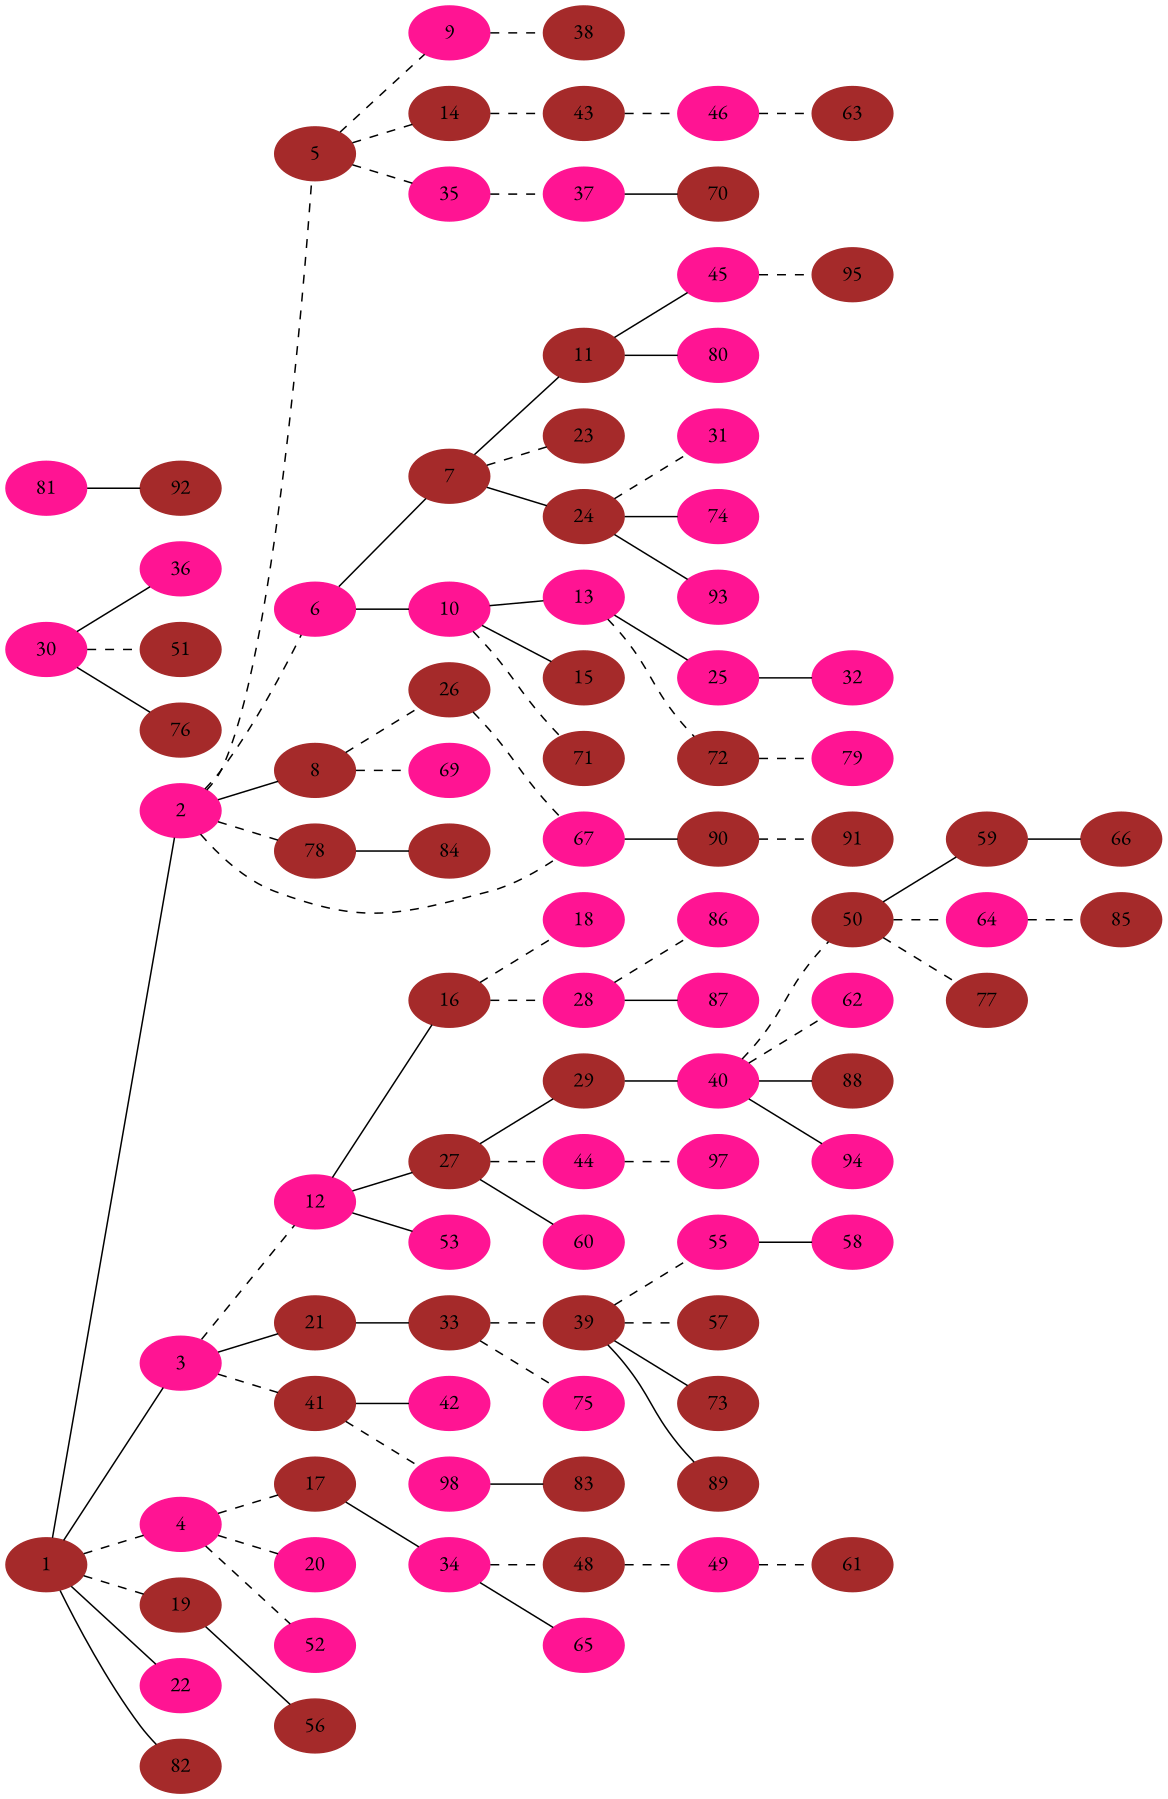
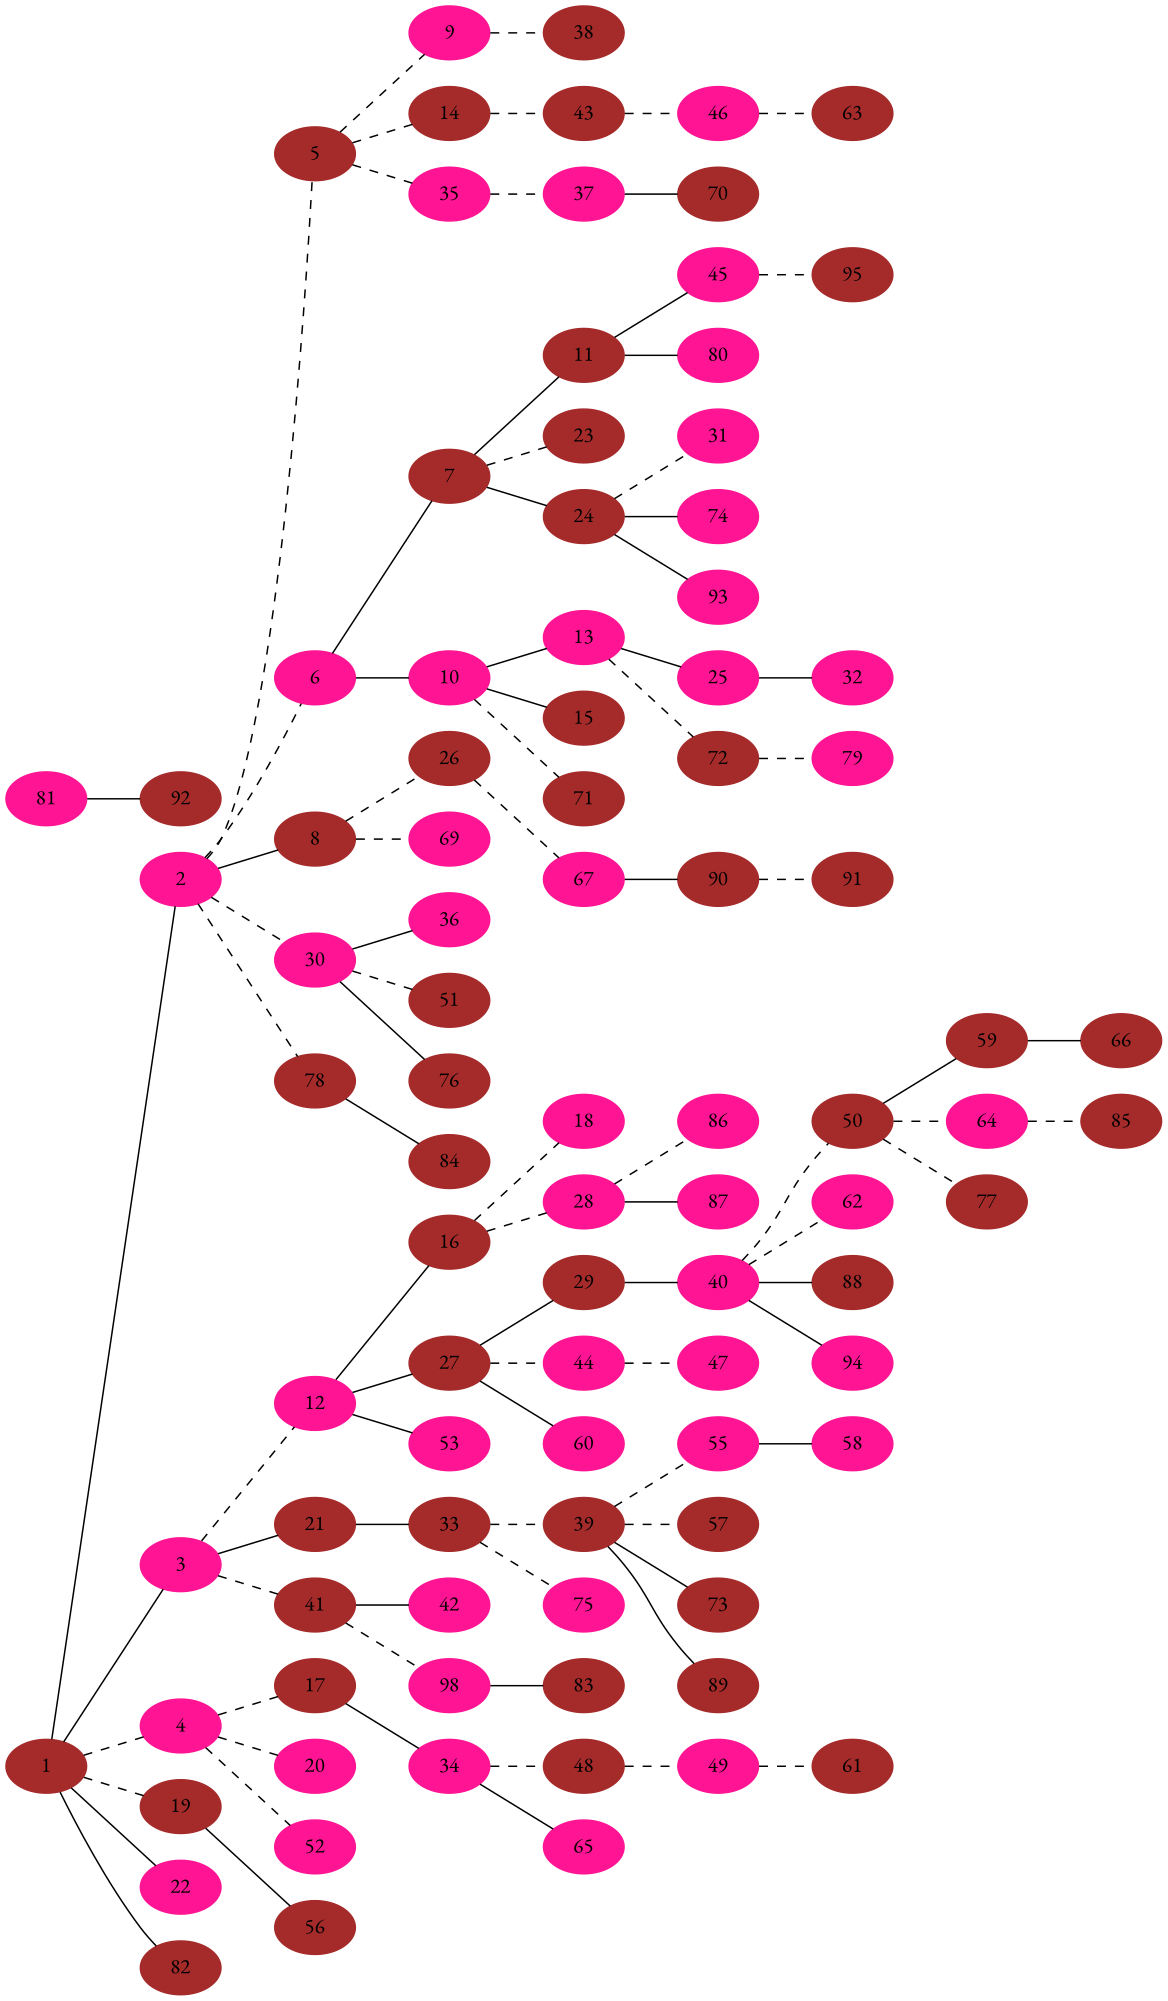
  graph {
    fontname="EB Garamond"
    rankdir=LR
    node [color=brown fontname="EB Garamond" style=filled]
    edge [fontname="EB Garamond" style=dashed]
    1
    2 [color=deeppink]
    3 [color=deeppink]
    4 [color=deeppink]
    19
    22 [color=deeppink]
    82
    5
    6 [color=deeppink]
    8
    30 [color=deeppink]
    78
    12 [color=deeppink]
    21
    41
    17
    20 [color=deeppink]
    52 [color=deeppink]
    56
    9 [color=deeppink]
    14
    35 [color=deeppink]
    7
    10 [color=deeppink]
    26
    69 [color=deeppink]
    36 [color=deeppink]
    51
    76
    84
    16
    27
    53 [color=deeppink]
    33
    42 [color=deeppink]
    n36 [color=deeppink label=98]
    34 [color=deeppink]
    38
    43
    37 [color=deeppink]
    11
    23
    24
    13 [color=deeppink]
    15
    71
    45 [color=deeppink]
    80 [color=deeppink]
    31 [color=deeppink]
    74 [color=deeppink]
    93 [color=deeppink]
    67 [color=deeppink]
    25 [color=deeppink]
    72
    95
    18 [color=deeppink]
    28 [color=deeppink]
    29
    44 [color=deeppink]
    60 [color=deeppink]
    32 [color=deeppink]
    79 [color=deeppink]
    46 [color=deeppink]
    86 [color=deeppink]
    87 [color=deeppink]
    48
    65 [color=deeppink]
    39
    75 [color=deeppink]
    90
    40 [color=deeppink]
-   47 [color=deeppink label=97]
+   47 [color=deeppink]
    50
    62 [color=deeppink]
    88
    94 [color=deeppink]
    92
    81 [color=deeppink]
    55 [color=deeppink]
    57
    73
    89
    49 [color=deeppink]
    70
    58 [color=deeppink]
    59
    64 [color=deeppink]
    77
    83
    63
    61
    66
    85
    91
    1 -- 2 [style=solid]
    1 -- 3 [style=solid]
    1 -- 4
    1 -- 19
    1 -- 22 [style=solid]
    1 -- 82 [style=solid]
    2 -- 5
    2 -- 6
    2 -- 8 [style=solid]
-   2 -- 67
+   2 -- 30
    2 -- 78
    3 -- 12
    3 -- 21 [style=solid]
    3 -- 41
    4 -- 17
    4 -- 20
    4 -- 52
    19 -- 56 [style=solid]
    5 -- 9
    5 -- 14
    5 -- 35
    6 -- 7 [style=solid]
    6 -- 10 [style=solid]
    8 -- 26
    8 -- 69
    30 -- 36 [style=solid]
    30 -- 51
    30 -- 76 [style=solid]
    78 -- 84 [style=solid]
    12 -- 16 [style=solid]
    12 -- 27 [style=solid]
    12 -- 53 [style=solid]
    21 -- 33 [style=solid]
    41 -- 42 [style=solid]
    41 -- n36
    17 -- 34 [style=solid]
    9 -- 38
    14 -- 43
    35 -- 37
    7 -- 11 [style=solid]
    7 -- 23
    7 -- 24 [style=solid]
    10 -- 13 [style=solid]
    10 -- 15 [style=solid]
    10 -- 71
    26 -- 67
    16 -- 18
    16 -- 28
    27 -- 29 [style=solid]
    27 -- 44
    27 -- 60 [style=solid]
    33 -- 39
    33 -- 75
    n36 -- 83 [style=solid]
    34 -- 48
    34 -- 65 [style=solid]
    43 -- 46
    37 -- 70 [style=solid]
    11 -- 45 [style=solid]
    11 -- 80 [style=solid]
    24 -- 31
    24 -- 74 [style=solid]
    24 -- 93 [style=solid]
    13 -- 25 [style=solid]
    13 -- 72
    45 -- 95
    67 -- 90 [style=solid]
    25 -- 32 [style=solid]
    72 -- 79
    28 -- 86
    28 -- 87 [style=solid]
    29 -- 40 [style=solid]
    44 -- 47
    46 -- 63
    48 -- 49
    39 -- 55
    39 -- 57
    39 -- 73 [style=solid]
    39 -- 89 [style=solid]
    90 -- 91
    40 -- 50
    40 -- 62
    40 -- 88 [style=solid]
    40 -- 94 [style=solid]
    50 -- 59 [style=solid]
    50 -- 64
    50 -- 77
    81 -- 92 [style=solid]
    55 -- 58 [style=solid]
    49 -- 61
    59 -- 66 [style=solid]
    64 -- 85
  }
